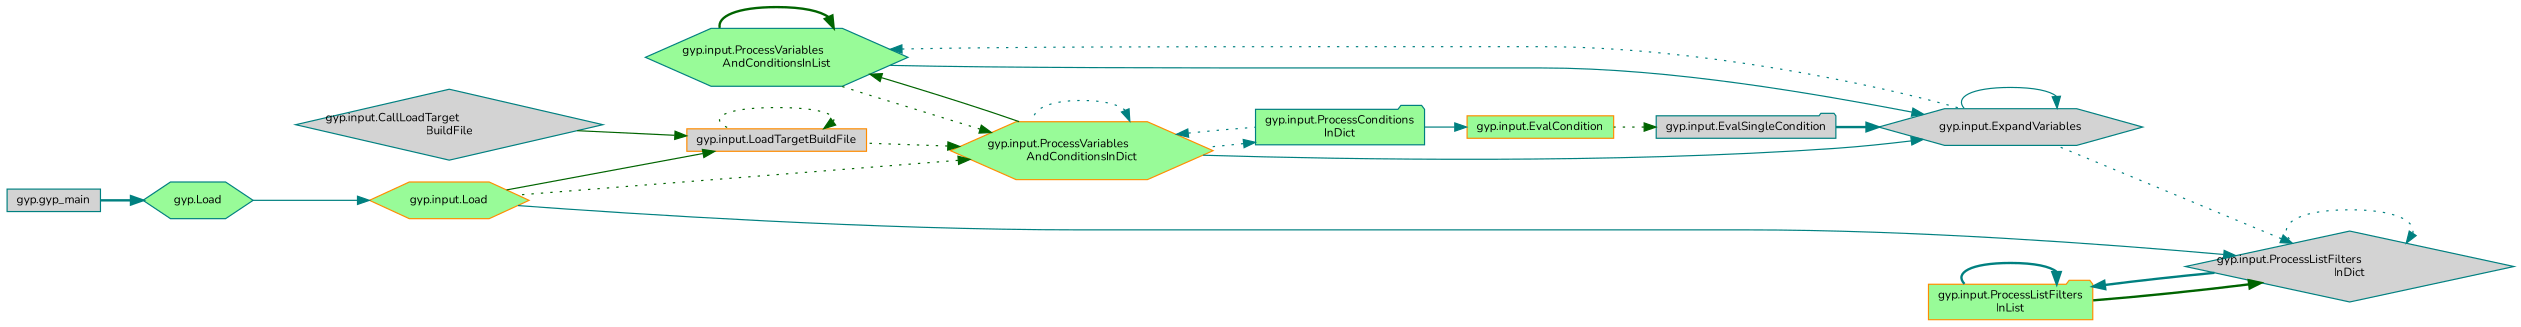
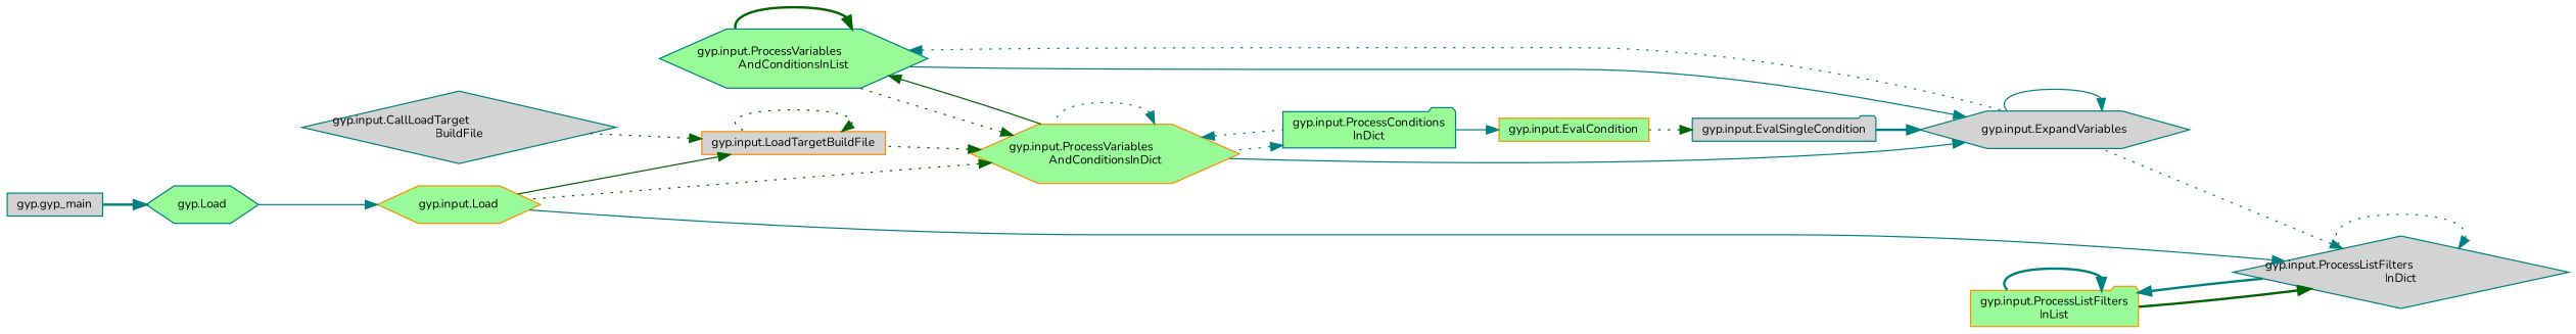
  digraph {
    fontname=Nunito
    rankdir=RL
    node [color=teal fillcolor=palegreen fontname=Nunito fontsize=10 shape=hexagon style=filled]
    edge [color=teal dir=back fontname=Nunito fontsize=10 labelfontname=Helvetica labelfontsize=10 style=dotted]
    n1 [fillcolor=lightgrey fontcolor=black height=0.2 label="gyp.input.ProcessListFilters\lInDict" shape=diamond width=0.4]
    n2 [fillcolor=lightgrey height=0.2 label="gyp.input.ExpandVariables" width=0.4]
    n3 [color=darkorange height=0.2 label="gyp.input.Load" width=0.4]
    n4 [color=darkorange height=0.2 label="gyp.input.ProcessListFilters\lInList" shape=folder width=0.4]
    n5 [fillcolor=lightgrey height=0.2 label="gyp.input.EvalSingleCondition" shape=folder width=0.4]
    n6 [color=darkorange height=0.2 label="gyp.input.ProcessVariables\lAndConditionsInDict" width=0.4]
    n7 [height=0.2 label="gyp.input.ProcessVariables\lAndConditionsInList" width=0.4]
    n8 [height=0.2 label="gyp.Load" width=0.4]
    n9 [color=darkorange height=0.2 label="gyp.input.EvalCondition" shape=box width=0.4]
    n10 [height=0.2 label="gyp.input.ProcessConditions\lInDict" shape=folder width=0.4]
    n11 [color=darkorange fillcolor=lightgrey height=0.2 label="gyp.input.LoadTargetBuildFile" shape=box width=0.4]
    n12 [fillcolor=lightgrey height=0.2 label="gyp.input.CallLoadTarget\lBuildFile" shape=diamond width=0.4]
    n13 [fillcolor=lightgrey height=0.2 label="gyp.gyp_main" shape=box width=0.4]
    n1 -> n1
    n1 -> n2
    n1 -> n3 [style=solid]
    n1 -> n4 [color=darkgreen style=bold]
    n2 -> n2 [style=solid]
    n2 -> n5 [style=bold]
    n2 -> n6 [style=solid]
    n2 -> n7 [style=solid]
    n3 -> n8 [style=solid]
    n4 -> n1 [style=bold]
    n4 -> n4 [style=bold]
    n5 -> n9 [color=darkgreen]
    n6 -> n3 [color=darkgreen]
    n6 -> n6
    n6 -> n7 [color=darkgreen]
    n6 -> n10
    n6 -> n11 [color=darkgreen]
    n7 -> n2
    n7 -> n6 [color=darkgreen style=solid]
    n7 -> n7 [color=darkgreen style=bold]
    n8 -> n13 [style=bold]
    n9 -> n10 [style=solid]
    n10 -> n6
    n11 -> n3 [color=darkgreen style=solid]
    n11 -> n11 [color=darkgreen]
-   n11 -> n12 [color=darkgreen style=solid]
+   n11 -> n12 [color=darkgreen]
  }
